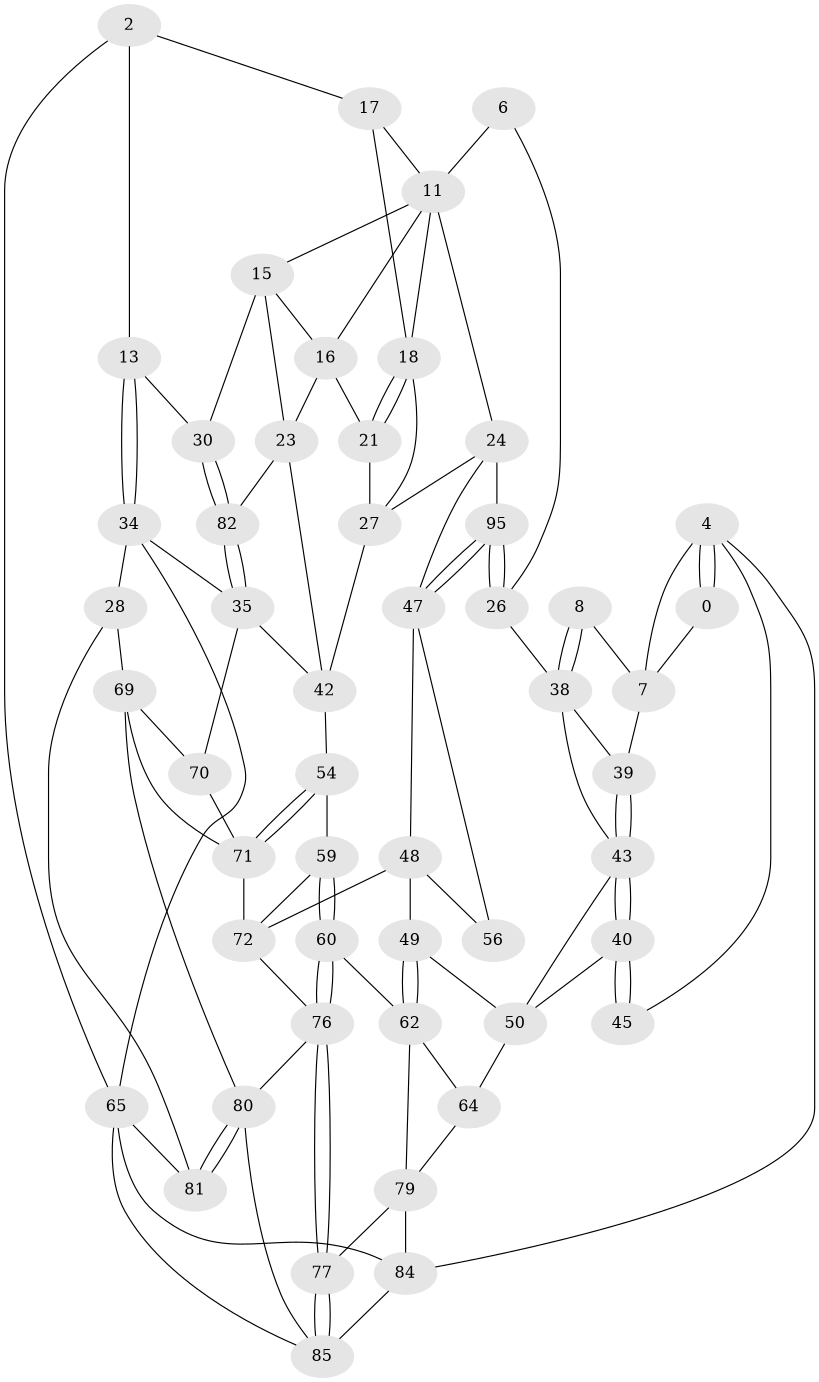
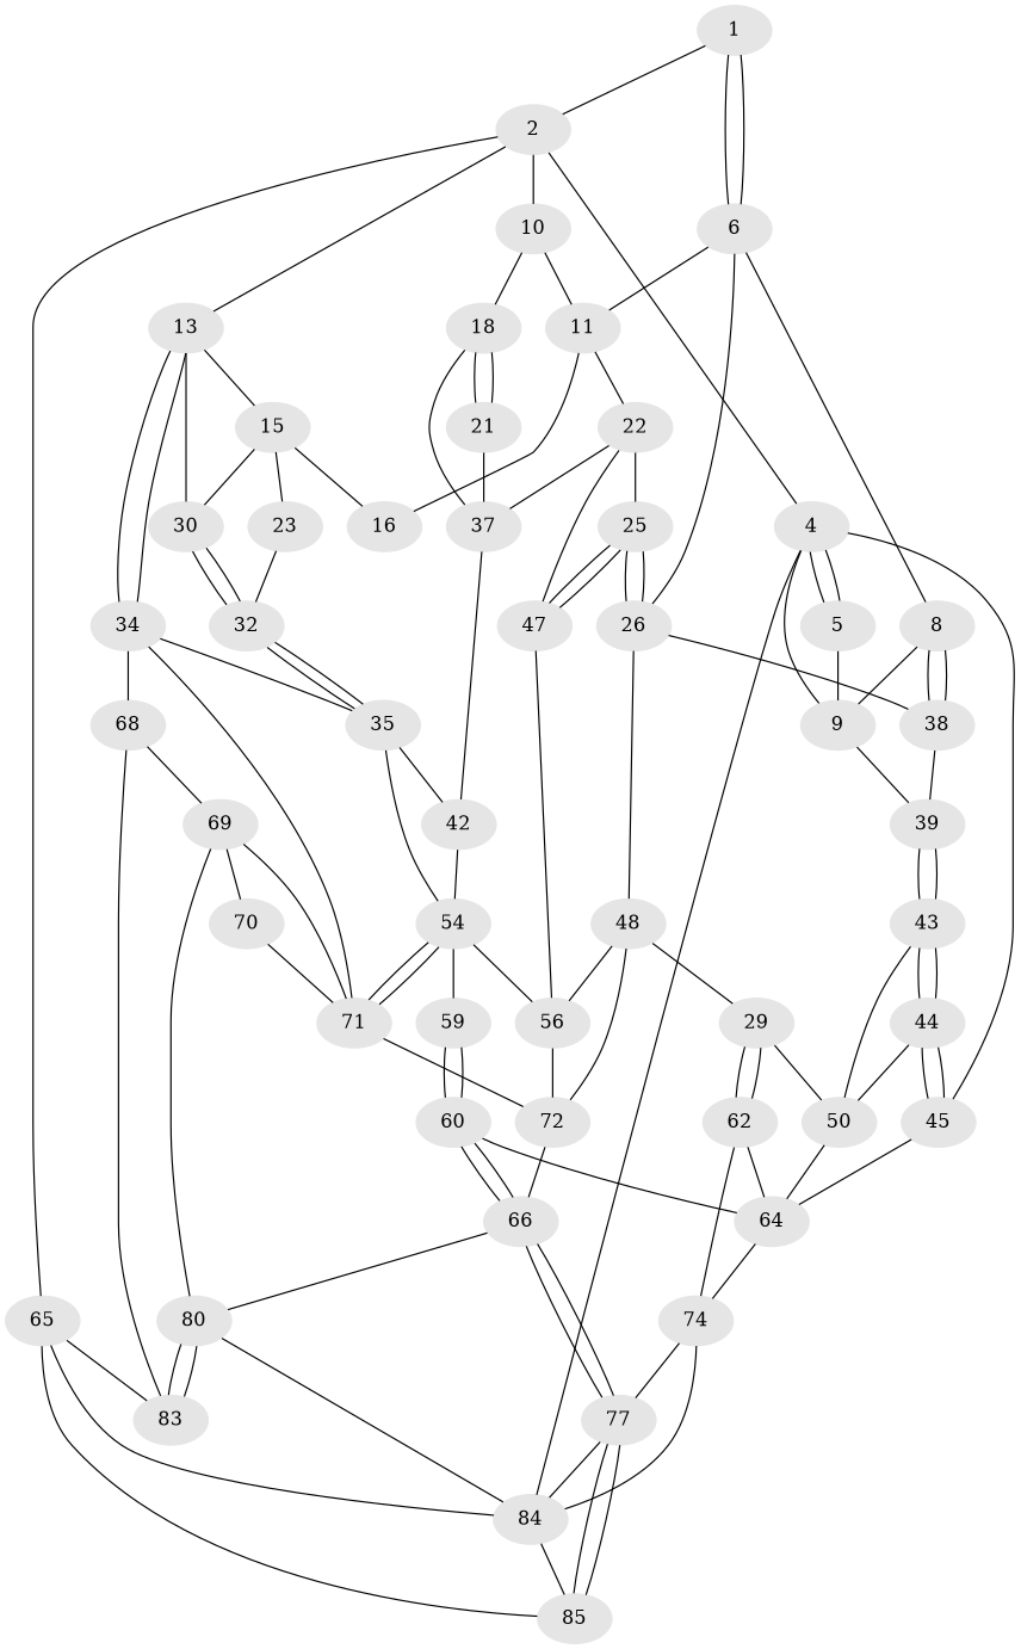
  graph {
    node [color=gray90 style=filled]
    2 [super="+3"]
+   1
    6 [super="+7"]
    4 [super="+36"]
-   10 [super="+17" label=17]
+   10 [super="+17"]
    13 [super="+14"]
    65 [super="+87"]
    8
    11 [super="+12"]
    26
-   5 [label=0]
-   9 [super="+37" label=7]
+   5
+   9 [super="+37"]
    45
    84 [super="+89"]
    18 [super="+19"]
    15 [super="+22"]
    30 [super="+31"]
    34 [super="+66"]
-   83 [super="+86" label=81]
+   83 [super="+86"]
    85 [super="+88"]
    39
    64 [super="+67"]
    38 [super="+41"]
    16 [super="+20"]
-   24 [super="+28"]
+   24 [super="+28" label=22]
    43 [super="+46"]
    23 [super="+40"]
    21
-   27 [super="+29"]
-   25 [label=95]
+   27 [super="+29" label=37]
+   25
    47 [super="+51"]
-   32 [super="+33" label=82]
+   32 [super="+33"]
    35 [super="+52"]
-   68 [label=28]
+   68
    42 [super="+53"]
    54 [super="+55"]
    48 [super="+58"]
    56
    70
    69 [super="+79"]
    71 [super="+73"]
-   44 [label=40]
+   44
    50 [super="+57"]
    59
-   74 [super="+75" label=79]
-   49
+   74 [super="+75"]
+   49 [label=29]
    72
    62 [super="+63"]
    60 [super="+61"]
-   76 [super="+82"]
+   76 [super="+82" label=66]
    80 [super="+81"]
    77 [super="+78"]
+   2 -- 4
    2 -- 10
    2 -- 13
    2 -- 65
+   1 -- 2
+   1 -- 6
+   1 -- 6
+   6 -- 8
    6 -- 11
    6 -- 26
    4 -- 5
    4 -- 5
    4 -- 9
    4 -- 45
    4 -- 84
    10 -- 11
    10 -- 18
-   11 -- 15
+   13 -- 15
    13 -- 30
    13 -- 34
    13 -- 34
    65 -- 84
    65 -- 83 [weight=2]
    65 -- 85
    8 -- 9
    8 -- 38
    8 -- 38
-   11 -- 18
    11 -- 16
    11 -- 24
    26 -- 38
    5 -- 9
    9 -- 39
+   45 -- 64
    84 -- 85
    18 -- 21
    18 -- 21
    18 -- 27
    15 -- 30
    15 -- 16
    15 -- 23
    30 -- 32 [weight=2]
    30 -- 32
-   34 -- 65
+   34 -- 71
    34 -- 35
    34 -- 68
    39 -- 43
    39 -- 43
    64 -- 74
    38 -- 39
-   38 -- 43
-   16 -- 23
-   16 -- 21
    24 -- 27
    24 -- 25
    24 -- 47
    43 -- 44
    43 -- 44
    43 -- 50
    23 -- 32
-   23 -- 42
    21 -- 27
    27 -- 42
    25 -- 26
    25 -- 26
    25 -- 47
    25 -- 47
-   47 -- 48
+   26 -- 48
    47 -- 56
    32 -- 35
    32 -- 35
    35 -- 42
-   35 -- 70
+   35 -- 54
    68 -- 83
    68 -- 69
    42 -- 54
+   54 -- 56
    54 -- 71
    54 -- 71
    54 -- 59
    48 -- 56
    48 -- 49
    48 -- 72
    70 -- 71
    69 -- 70
    69 -- 71
    69 -- 80
    71 -- 72
    44 -- 45
    44 -- 45
    44 -- 50
    50 -- 64
-   59 -- 72
+   56 -- 72
    59 -- 60
    59 -- 60
    74 -- 84
    74 -- 77
    49 -- 50
    49 -- 62
    49 -- 62
    72 -- 76
    62 -- 64
    62 -- 74
-   60 -- 62
+   60 -- 64
    60 -- 76
    60 -- 76
    76 -- 80
    76 -- 77
    76 -- 77
    80 -- 83
    80 -- 83
-   80 -- 85
+   80 -- 84
+   77 -- 84
    77 -- 85
    77 -- 85
  }
